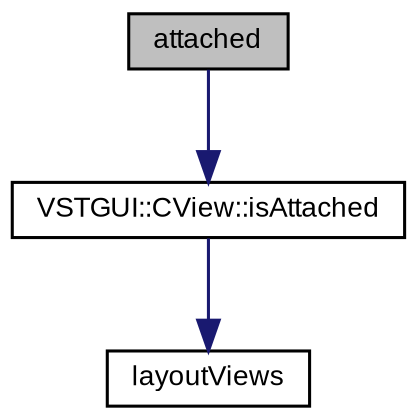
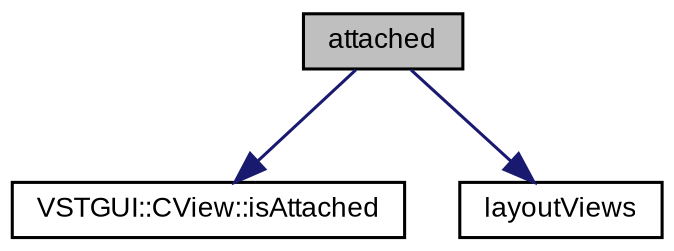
  digraph {
    rankdir=TB
    node [color=black fontname=Arial fontsize=9 shape=record]
    edge [color=midnightblue fontname=Arial fontsize=9 labelfontname=Arial labelfontsize=9 style=solid]
    n1 [fillcolor=grey75 fontcolor=black height=0.2 label=attached style=filled width=0.4]
    n2 [height=0.2 label="VSTGUI::CView::isAttached" width=0.4]
    n3 [height=0.2 label=layoutViews width=0.4]
    n1 -> n2
-   n2 -> n3
+   n1 -> n3
  }
